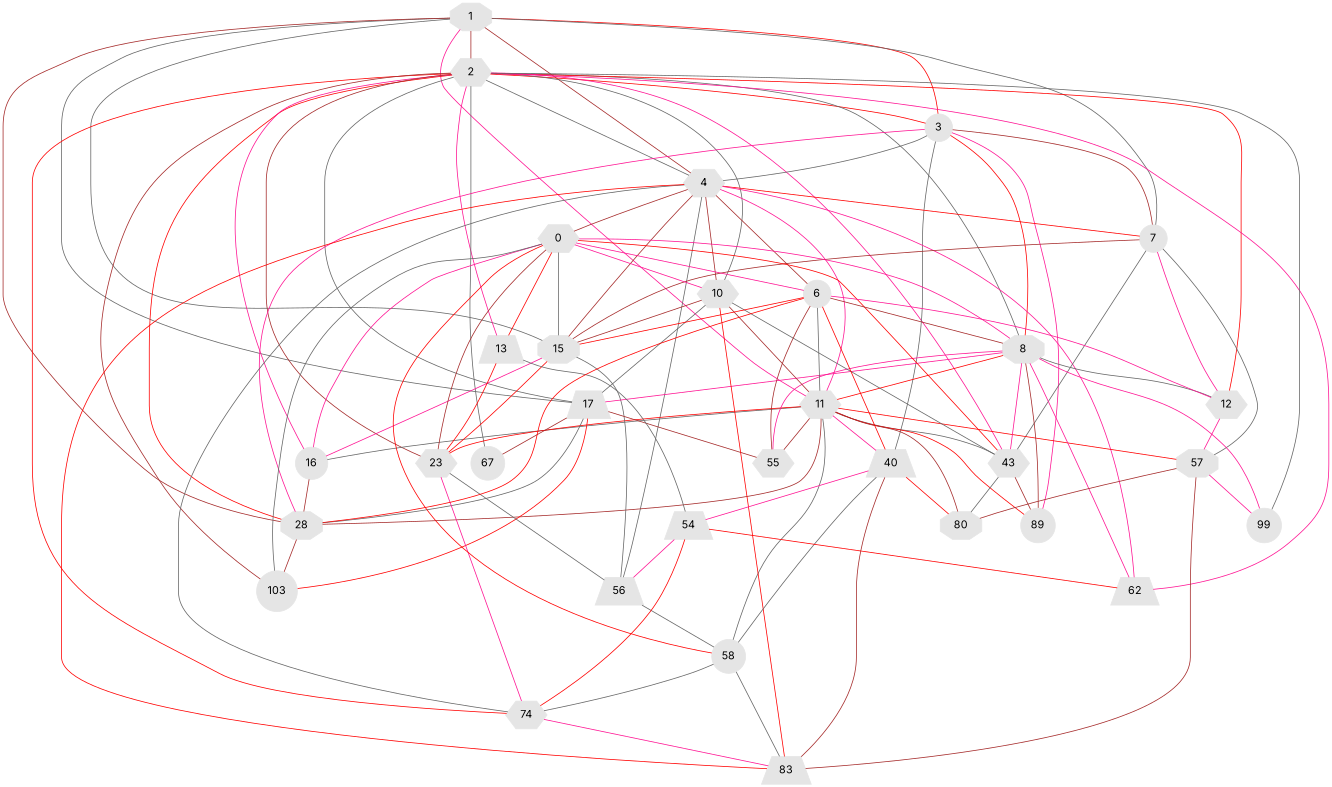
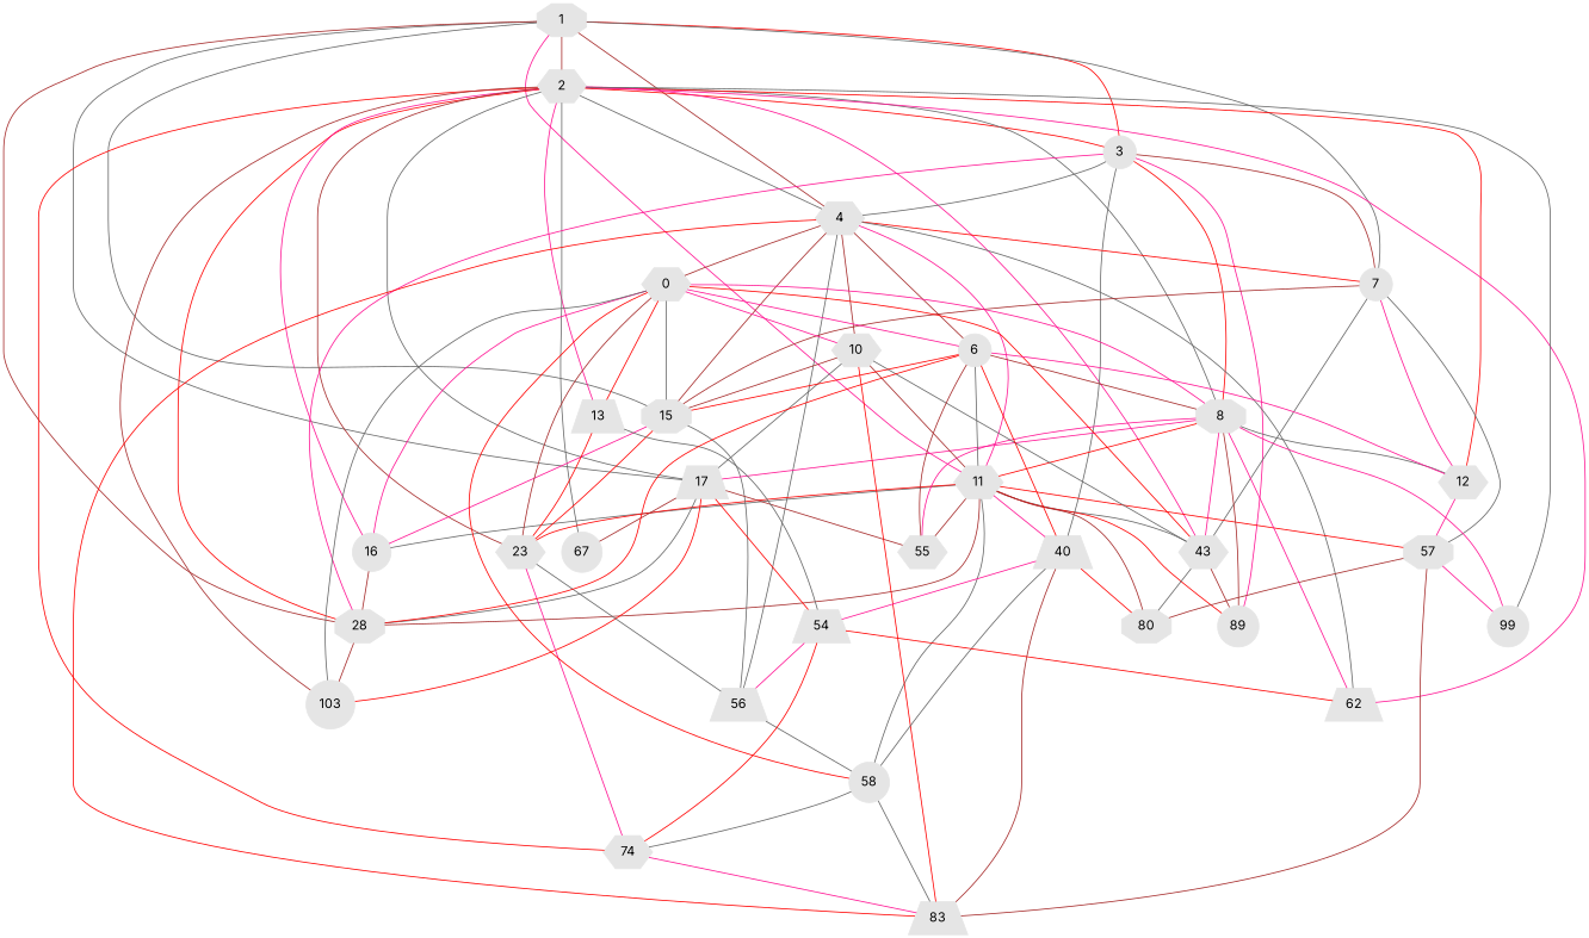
  graph {
    fontname=Inter
    node [color=gray90 fontname=Inter shape=hexagon style=filled]
    edge [color=gray40 fontname=Inter]
    1 [shape=octagon super="+41+52"]
    2 [super="+25+9+38"]
    3 [shape=circle super="+91+31"]
    4 [super="+42+76+21"]
    7 [shape=circle super="+73+44"]
    11 [super="+34+104+20"]
    15 [shape=octagon super="+92+19+59"]
    17 [shape=trapezium super="+66+33+93"]
    28 [shape=octagon super="+105+47"]
    8 [shape=octagon super="+86+22+29+45"]
    10 [super="+81+49"]
    12 [super="+95+78"]
    13 [shape=trapezium]
    16 [shape=circle super="+68"]
    23 [super="+48+37"]
    43 [super="+96+75"]
    62 [shape=trapezium]
    67 [shape=circle]
    74 [super="+97"]
    99 [shape=circle]
    103 [shape=circle]
    40 [shape=trapezium super="+84+94"]
    89 [shape=circle]
    n24 [label=0 super="+71+35+64+53"]
    6 [shape=circle super="+18+26+39+51"]
    56 [shape=trapezium super="+79"]
    83 [shape=trapezium super="+88"]
    57 [shape=octagon super="+60"]
    58 [shape=circle super="+101"]
    55
    80 [shape=octagon]
    54 [shape=trapezium super="+82"]
    1 -- 2 [color=brown weight=2]
    1 -- 3 [color=red]
    1 -- 4 [color=brown weight=2]
    1 -- 7
    1 -- 11 [color=deeppink]
    1 -- 15
    1 -- 17
    1 -- 28 [color=brown]
    2 -- 3 [color=red]
    2 -- 4 [weight=2]
    2 -- 17 [weight=2]
    2 -- 28 [color=red weight=2]
    2 -- 8
-   2 -- 10
    2 -- 12 [color=red]
    2 -- 13 [color=deeppink]
    2 -- 16 [color=deeppink]
    2 -- 23 [color=brown]
    2 -- 43 [color=deeppink]
    2 -- 62 [color=deeppink]
    2 -- 67 [weight=3]
    2 -- 74 [color=red]
    2 -- 99 [weight=2]
    2 -- 103 [color=brown]
    3 -- 4
    3 -- 7 [color=brown]
    3 -- 28 [color=deeppink]
    3 -- 8 [color=red]
    3 -- 40
    3 -- 89 [color=deeppink]
    4 -- 7 [color=red weight=2]
    4 -- 11 [color=deeppink]
    4 -- 15 [color=brown]
    4 -- 10 [color=brown]
-   4 -- 62 [color=deeppink]
-   4 -- 74
+   4 -- 62
    4 -- n24 [color=brown]
    4 -- 6 [color=brown]
    4 -- 56
    4 -- 83 [color=red]
    7 -- 15 [color=brown]
    7 -- 12 [color=deeppink]
    7 -- 43
    7 -- 57
    11 -- 28 [color=brown weight=2]
    11 -- 16 [weight=2]
    11 -- 23 [color=red]
    11 -- 43
    11 -- 40 [color=deeppink]
    11 -- 89 [color=red]
    11 -- 57 [color=red]
    11 -- 58
    11 -- 55 [color=brown]
    11 -- 80 [color=brown]
    15 -- 16 [color=deeppink]
    15 -- 23 [color=red]
    15 -- 56
    17 -- 28
    17 -- 67 [color=brown]
    17 -- 103 [color=red]
    17 -- 55 [color=brown]
+   17 -- 54 [color=red]
    28 -- 103 [color=brown]
    8 -- 11 [color=red]
    8 -- 17 [color=deeppink]
    8 -- 12
    8 -- 43 [color=deeppink weight=3]
    8 -- 62 [color=deeppink]
    8 -- 99 [color=deeppink]
    8 -- 89 [color=brown]
    8 -- 55 [color=deeppink]
    10 -- 11 [color=brown weight=2]
    10 -- 15 [color=brown]
    10 -- 17
    10 -- 43
    10 -- 83 [color=red]
    12 -- 57 [color=deeppink]
    13 -- 23 [color=red]
    13 -- 54
    16 -- 28 [color=brown]
    23 -- 74 [color=deeppink]
    23 -- 56 [weight=2]
    43 -- 89 [color=brown]
    43 -- 80
    74 -- 83 [color=deeppink]
    40 -- 83 [color=brown]
    40 -- 58
    40 -- 80 [color=red]
    40 -- 54 [color=deeppink]
    n24 -- 15 [weight=2]
    n24 -- 8 [color=deeppink]
    n24 -- 10 [color=deeppink weight=2]
    n24 -- 13 [color=red]
    n24 -- 16 [color=deeppink]
    n24 -- 23 [color=brown]
    n24 -- 43 [color=red]
    n24 -- 103
    n24 -- 6 [color=deeppink weight=2]
    n24 -- 58 [color=red]
    6 -- 11
    6 -- 15 [color=red]
    6 -- 28 [color=red]
    6 -- 8 [color=brown]
    6 -- 12 [color=deeppink weight=4]
    6 -- 40 [color=red weight=2]
    6 -- 55 [color=brown]
    56 -- 58
    57 -- 99 [color=deeppink]
    57 -- 83 [color=brown]
    57 -- 80 [color=brown]
    58 -- 74
    58 -- 83
    54 -- 62 [color=red]
    54 -- 74 [color=red]
    54 -- 56 [color=deeppink]
  }
